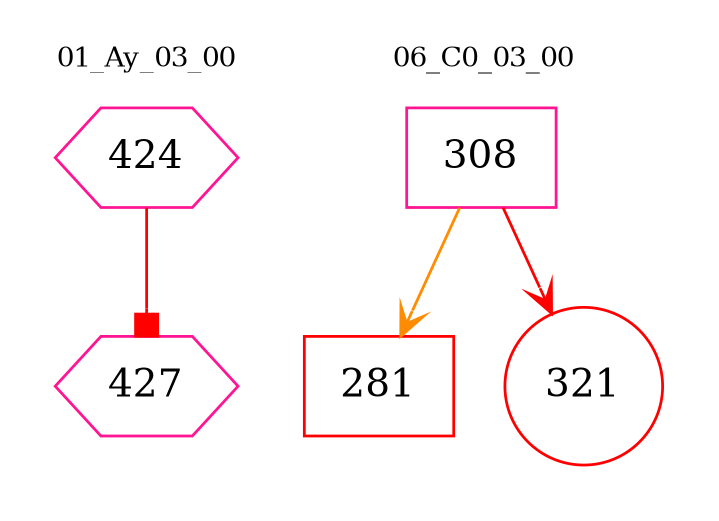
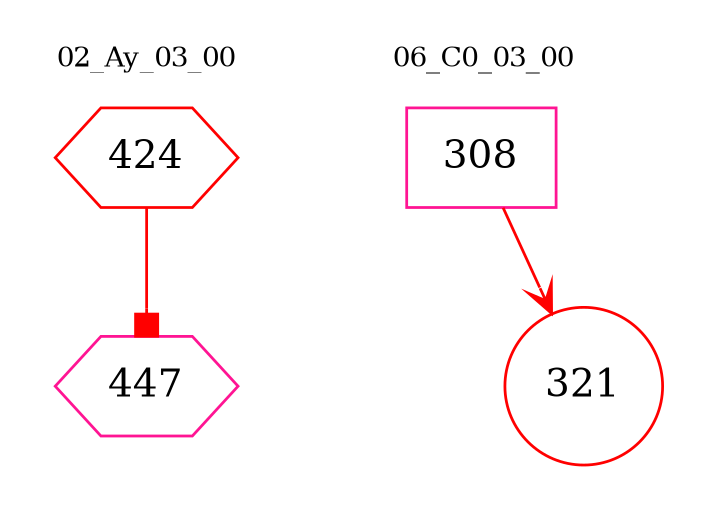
  digraph {
    node [color=deeppink shape=hexagon]
    edge [arrowhead=vee color=red]
-   n1 [label=424]
-   n2 [label=427]
+   n1 [color=red label=424]
+   n2 [label=447]
    n3 [label=308 shape=box]
-   n4 [color=red label=281 shape=box]
    n5 [color=red label=321 shape=circle]
    subgraph cluster_1 {
      color=white
      fontsize=10
-     label="01_Ay_03_00"
+     label="02_Ay_03_00"
      n1
      n2
    }
    subgraph cluster_2 {
      color=white
      fontsize=10
      label="06_C0_03_00"
      n3
-     n4
      n5
    }
    n1 -> n2 [arrowhead=box]
-   n3 -> n4 [color=darkorange]
    n3 -> n5
  }
